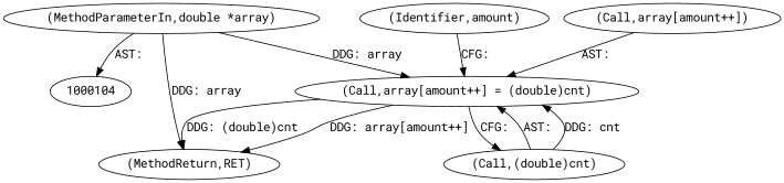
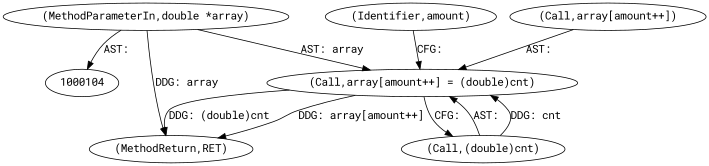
  digraph {
    fontname="Roboto Mono"
    node [fontname="Roboto Mono"]
    edge [fontname="Roboto Mono"]
    n1 [label="(MethodParameterIn,double *array)"]
    n2 [label="(Call,array[amount++] = (double)cnt)"]
    n3 [label="(MethodReturn,RET)"]
    1000104
    n5 [label="(Call,(double)cnt)"]
    n6 [label="(Identifier,amount)"]
    n7 [label="(Call,array[amount++])"]
-   n1 -> n2 [label="DDG: array"]
+   n1 -> n2 [label="AST: array"]
    n1 -> n3 [label="DDG: array"]
    n1 -> 1000104 [label="AST: "]
    n2 -> n3 [label="DDG: array[amount++]"]
    n2 -> n3 [label="DDG: (double)cnt"]
    n2 -> n5 [label="CFG: "]
    n5 -> n2 [label="AST: "]
    n5 -> n2 [label="DDG: cnt"]
    n6 -> n2 [label="CFG: "]
    n7 -> n2 [label="AST: "]
  }
